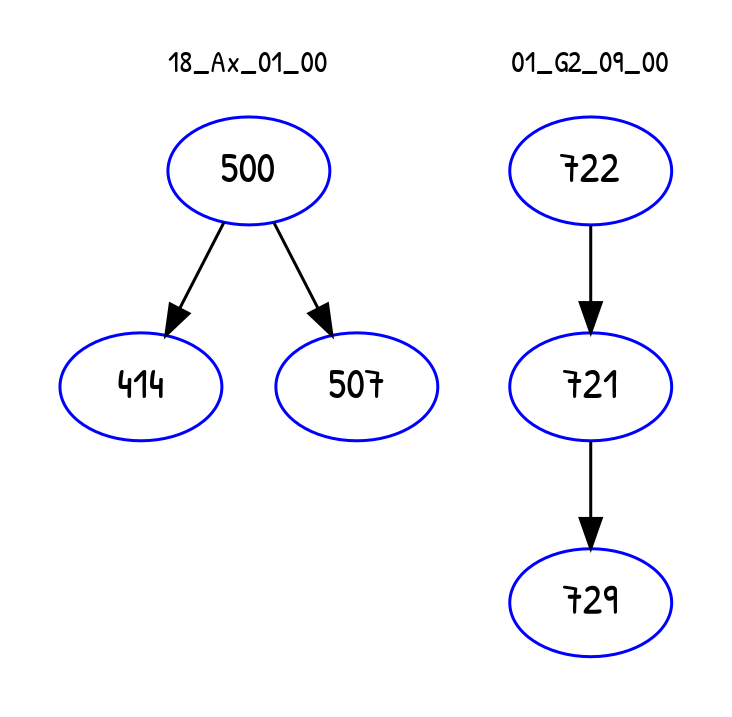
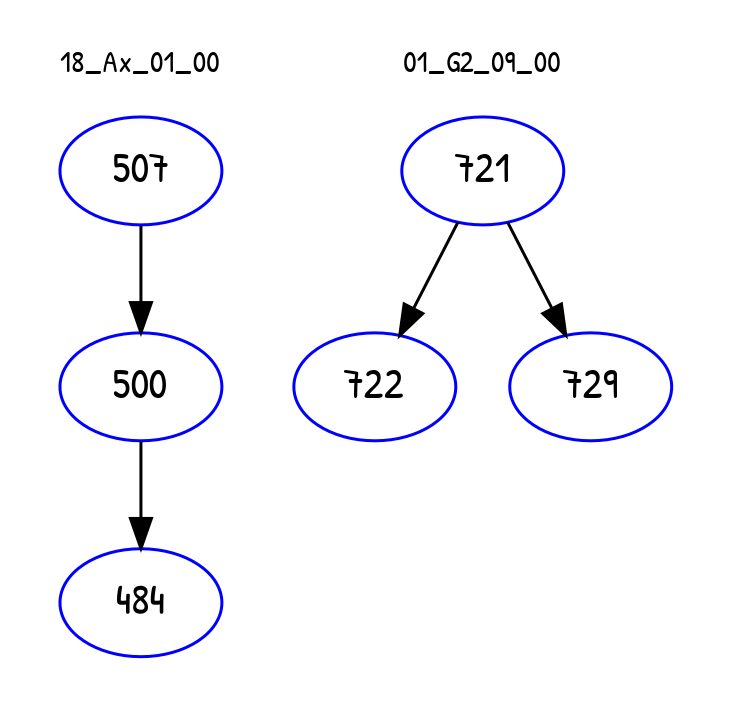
  digraph {
    fontname="Patrick Hand"
    node [color=blue fontname="Patrick Hand"]
    edge [color=black fontname="Patrick Hand"]
    n1 [label=500]
-   n2 [label=414]
+   n2 [label=484]
    n3 [label=507]
    n4 [label=722]
    n5 [label=721]
    n6 [label=729]
    subgraph cluster_1 {
      color=white
      fontsize=10
      label="18_Ax_01_00"
      n1
      n2
      n3
    }
    subgraph cluster_2 {
      color=white
      fontsize=10
      label="01_G2_09_00"
      n4
      n5
      n6
    }
    n1 -> n2
-   n1 -> n3
-   n4 -> n5
+   n3 -> n1
+   n5 -> n4
    n5 -> n6
  }
